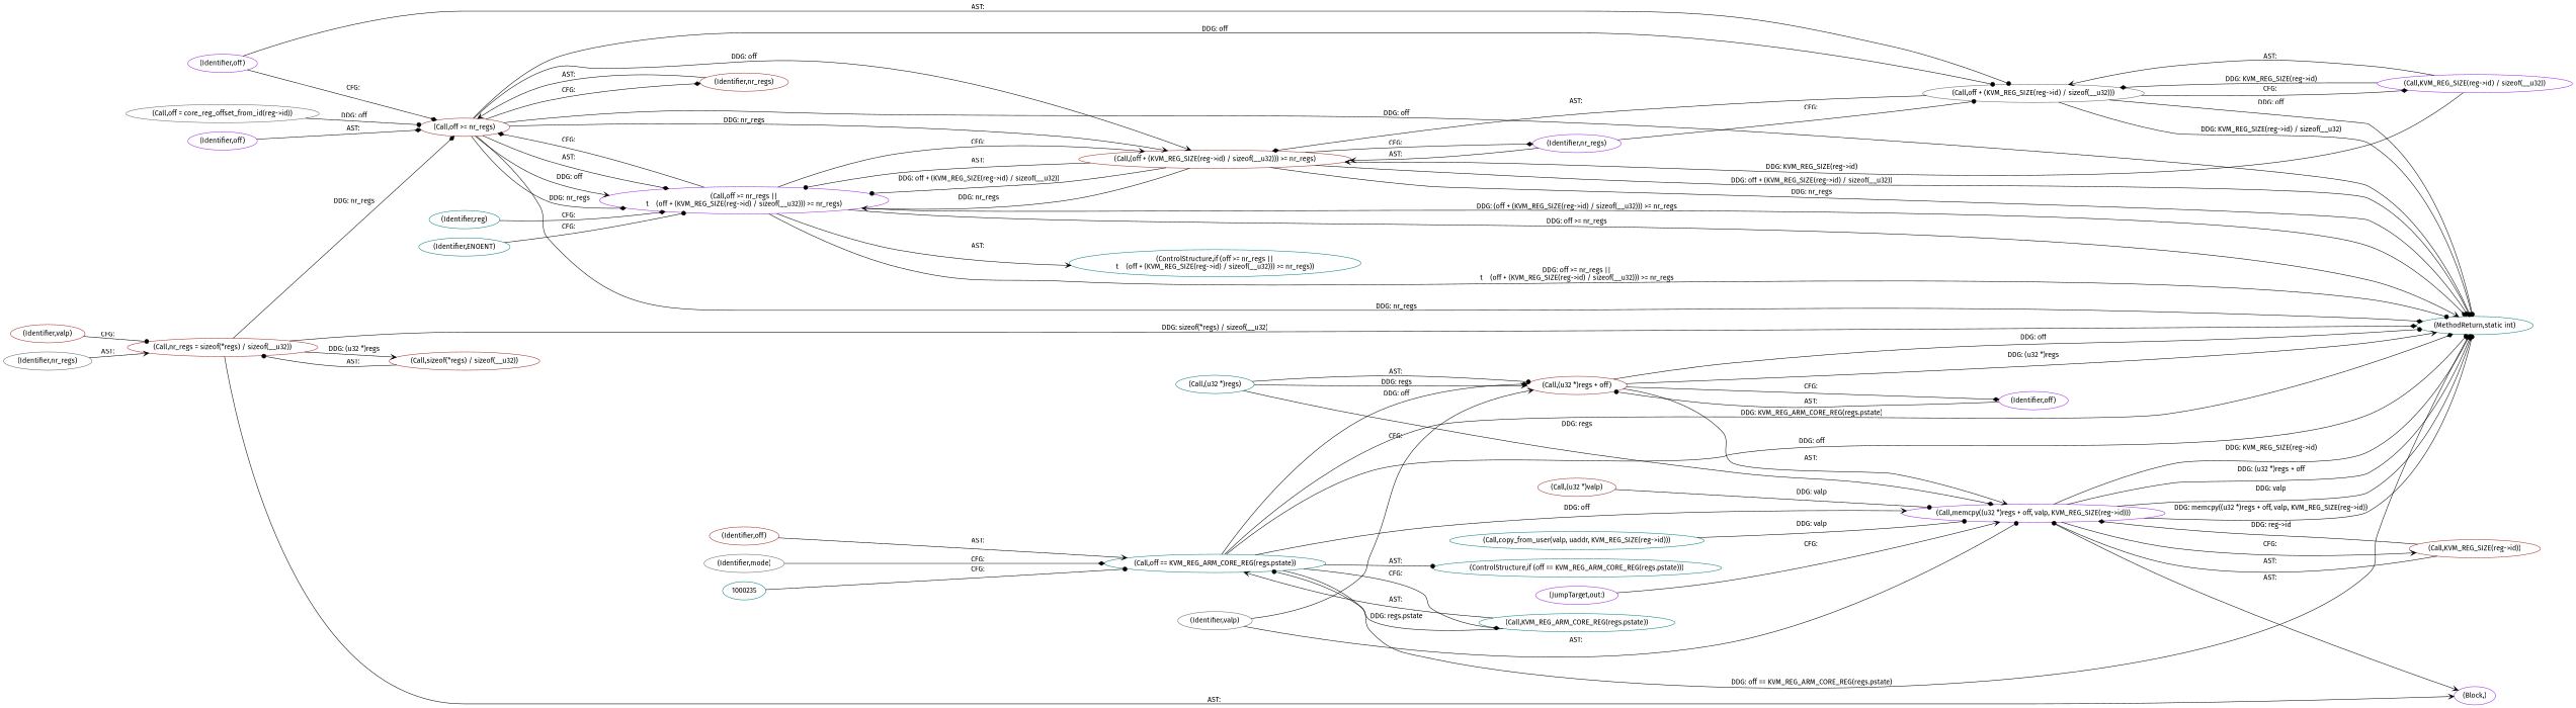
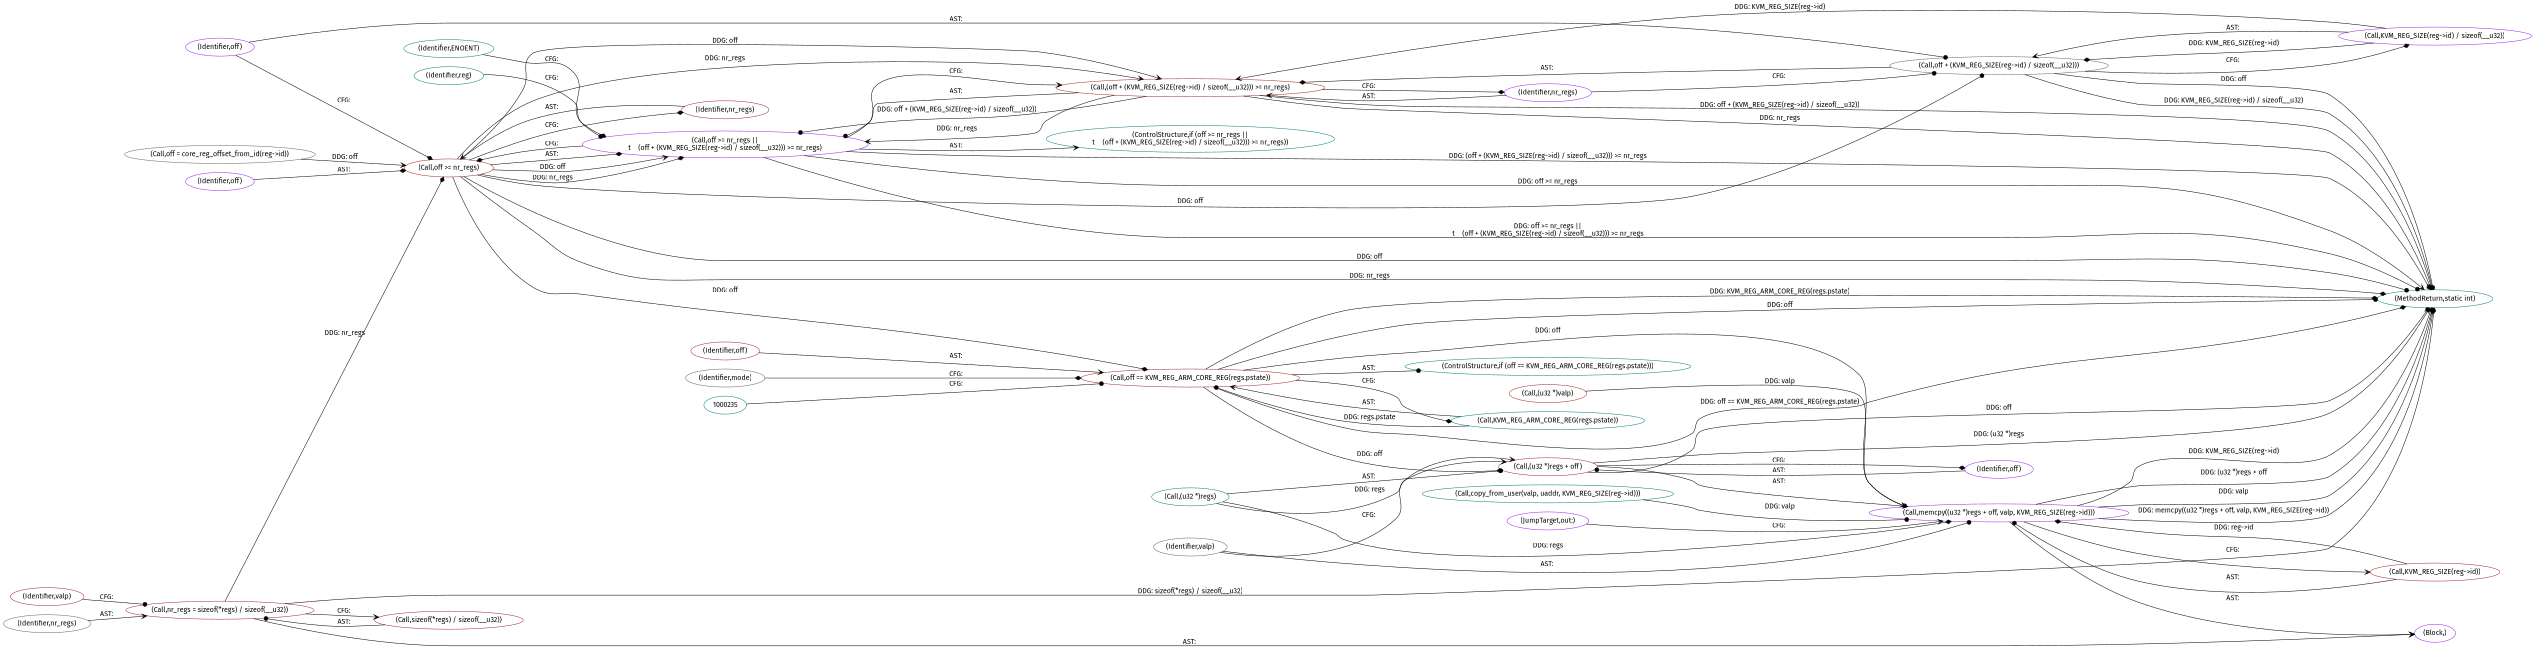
  digraph {
    fontname="Fira Sans"
    rankdir=LR
    node [color=brown fontname="Fira Sans"]
    edge [arrowhead=dot fontname="Fira Sans"]
    n1 [label="(Call,nr_regs = sizeof(*regs) / sizeof(__u32))"]
    n2 [label="(Call,off >= nr_regs)"]
    n3 [label="(Call,sizeof(*regs) / sizeof(__u32))"]
    n4 [color=teal label="(MethodReturn,static int)"]
    n5 [color=purple label="(Block,)"]
    n6 [color=purple label="(Call,off >= nr_regs ||\n\t    (off + (KVM_REG_SIZE(reg->id) / sizeof(__u32))) >= nr_regs)"]
    n7 [label="(Call,(off + (KVM_REG_SIZE(reg->id) / sizeof(__u32))) >= nr_regs)"]
    n8 [color=gray40 label="(Call,off + (KVM_REG_SIZE(reg->id) / sizeof(__u32)))"]
-   n9 [color=teal label="(Call,off == KVM_REG_ARM_CORE_REG(regs.pstate))"]
+   n9 [label="(Call,off == KVM_REG_ARM_CORE_REG(regs.pstate))"]
    n10 [label="(Identifier,nr_regs)"]
    n11 [color=teal label="(ControlStructure,if (off >= nr_regs ||\n\t    (off + (KVM_REG_SIZE(reg->id) / sizeof(__u32))) >= nr_regs))"]
    n12 [color=purple label="(Identifier,nr_regs)"]
    n13 [color=purple label="(Call,KVM_REG_SIZE(reg->id) / sizeof(__u32))"]
    n14 [color=purple label="(Call,memcpy((u32 *)regs + off, valp, KVM_REG_SIZE(reg->id)))"]
    n15 [label="(Call,(u32 *)regs + off)"]
    n16 [color=teal label="(Call,KVM_REG_ARM_CORE_REG(regs.pstate))"]
    n17 [color=teal label="(ControlStructure,if (off == KVM_REG_ARM_CORE_REG(regs.pstate)))"]
    n18 [label="(Call,KVM_REG_SIZE(reg->id))"]
    n19 [color=purple label="(Identifier,off)"]
    n20 [label="(Call,(u32 *)valp)"]
    n21 [color=teal label="(Identifier,ENOENT)"]
    n22 [label="(Identifier,off)"]
    n23 [color=gray40 label="(Call,off = core_reg_offset_from_id(reg->id))"]
    n24 [color=teal label="(Call,(u32 *)regs)"]
    n25 [color=teal label="(Call,copy_from_user(valp, uaddr, KVM_REG_SIZE(reg->id)))"]
    n26 [color=gray40 label="(Identifier,mode)"]
    n27 [color=purple label="(Identifier,off)"]
    n28 [color=purple label="(Identifier,off)"]
    n29 [color=gray40 label="(Identifier,valp)"]
    n30 [label="(Identifier,valp)"]
    n31 [color=purple label="(JumpTarget,out:)"]
    n32 [color=gray40 label="(Identifier,nr_regs)"]
    n33 [color=teal label="(Identifier,reg)"]
    1000235 [color=teal]
    n1 -> n2 [arrowhead=diamond label="DDG: nr_regs"]
-   n1 -> n3 [arrowhead=vee label="DDG: (u32 *)regs"]
+   n1 -> n3 [arrowhead=vee label="CFG: "]
    n1 -> n4 [arrowhead=diamond label="DDG: sizeof(*regs) / sizeof(__u32)"]
    n1 -> n5 [arrowhead=vee label="AST: "]
    n2 -> n4 [label="DDG: off"]
    n2 -> n4 [arrowhead=diamond label="DDG: nr_regs"]
    n2 -> n6 [arrowhead=diamond label="AST: "]
    n2 -> n6 [arrowhead=vee label="DDG: off"]
    n2 -> n6 [arrowhead=diamond label="DDG: nr_regs"]
    n2 -> n7 [arrowhead=vee label="DDG: off"]
    n2 -> n7 [arrowhead=vee label="DDG: nr_regs"]
    n2 -> n8 [label="DDG: off"]
+   n2 -> n9 [arrowhead=diamond label="DDG: off"]
    n2 -> n10 [arrowhead=diamond label="CFG: "]
    n3 -> n1 [label="AST: "]
    n6 -> n2 [arrowhead=diamond label="CFG: "]
    n6 -> n4 [arrowhead=diamond label="DDG: (off + (KVM_REG_SIZE(reg->id) / sizeof(__u32))) >= nr_regs"]
    n6 -> n4 [arrowhead=vee label="DDG: off >= nr_regs"]
    n6 -> n4 [label="DDG: off >= nr_regs ||\n\t    (off + (KVM_REG_SIZE(reg->id) / sizeof(__u32))) >= nr_regs"]
    n6 -> n7 [arrowhead=vee label="CFG: "]
    n6 -> n11 [arrowhead=vee label="AST: "]
    n7 -> n4 [label="DDG: off + (KVM_REG_SIZE(reg->id) / sizeof(__u32))"]
    n7 -> n4 [arrowhead=diamond label="DDG: nr_regs"]
    n7 -> n6 [label="AST: "]
    n7 -> n6 [label="DDG: off + (KVM_REG_SIZE(reg->id) / sizeof(__u32))"]
    n7 -> n6 [arrowhead=vee label="DDG: nr_regs"]
    n7 -> n12 [arrowhead=diamond label="CFG: "]
    n8 -> n4 [label="DDG: off"]
    n8 -> n4 [label="DDG: KVM_REG_SIZE(reg->id) / sizeof(__u32)"]
    n8 -> n7 [arrowhead=diamond label="AST: "]
    n8 -> n13 [arrowhead=diamond label="CFG: "]
    n9 -> n4 [arrowhead=diamond label="DDG: off == KVM_REG_ARM_CORE_REG(regs.pstate)"]
    n9 -> n4 [arrowhead=diamond label="DDG: KVM_REG_ARM_CORE_REG(regs.pstate)"]
    n9 -> n4 [label="DDG: off"]
    n9 -> n14 [arrowhead=vee label="DDG: off"]
    n9 -> n15 [arrowhead=diamond label="DDG: off"]
    n9 -> n16 [arrowhead=diamond label="CFG: "]
    n9 -> n17 [label="AST: "]
    n10 -> n2 [arrowhead=vee label="AST: "]
    n12 -> n7 [arrowhead=vee label="AST: "]
    n12 -> n8 [label="CFG: "]
    n13 -> n7 [arrowhead=vee label="DDG: KVM_REG_SIZE(reg->id)"]
    n13 -> n8 [arrowhead=vee label="AST: "]
    n13 -> n8 [arrowhead=diamond label="DDG: KVM_REG_SIZE(reg->id)"]
    n14 -> n4 [arrowhead=vee label="DDG: KVM_REG_SIZE(reg->id)"]
    n14 -> n4 [label="DDG: (u32 *)regs + off"]
    n14 -> n4 [arrowhead=diamond label="DDG: valp"]
    n14 -> n4 [label="DDG: memcpy((u32 *)regs + off, valp, KVM_REG_SIZE(reg->id))"]
    n14 -> n5 [arrowhead=vee label="AST: "]
    n14 -> n18 [arrowhead=vee label="CFG: "]
    n15 -> n4 [label="DDG: off"]
    n15 -> n4 [arrowhead=vee label="DDG: (u32 *)regs"]
    n15 -> n14 [arrowhead=vee label="AST: "]
    n15 -> n19 [arrowhead=diamond label="CFG: "]
    n16 -> n9 [arrowhead=vee label="AST: "]
    n16 -> n9 [label="DDG: regs.pstate"]
    n18 -> n14 [label="AST: "]
    n18 -> n14 [arrowhead=diamond label="DDG: reg->id"]
    n19 -> n15 [label="AST: "]
    n20 -> n14 [label="DDG: valp"]
    n21 -> n6 [label="CFG: "]
    n22 -> n9 [arrowhead=vee label="AST: "]
-   n23 -> n2 [label="DDG: off"]
+   n23 -> n2 [arrowhead=vee label="DDG: off"]
    n24 -> n14 [arrowhead=diamond label="DDG: regs"]
    n24 -> n15 [label="AST: "]
    n24 -> n15 [arrowhead=vee label="DDG: regs"]
    n25 -> n14 [label="DDG: valp"]
    n26 -> n9 [arrowhead=diamond label="CFG: "]
    n27 -> n2 [arrowhead=diamond label="AST: "]
    n28 -> n2 [arrowhead=diamond label="CFG: "]
    n28 -> n8 [label="AST: "]
    n29 -> n14 [label="AST: "]
    n29 -> n15 [arrowhead=vee label="CFG: "]
    n30 -> n1 [label="CFG: "]
    n31 -> n14 [arrowhead=vee label="CFG: "]
    n32 -> n1 [arrowhead=vee label="AST: "]
    n33 -> n6 [arrowhead=diamond label="CFG: "]
    1000235 -> n9 [label="CFG: "]
  }
